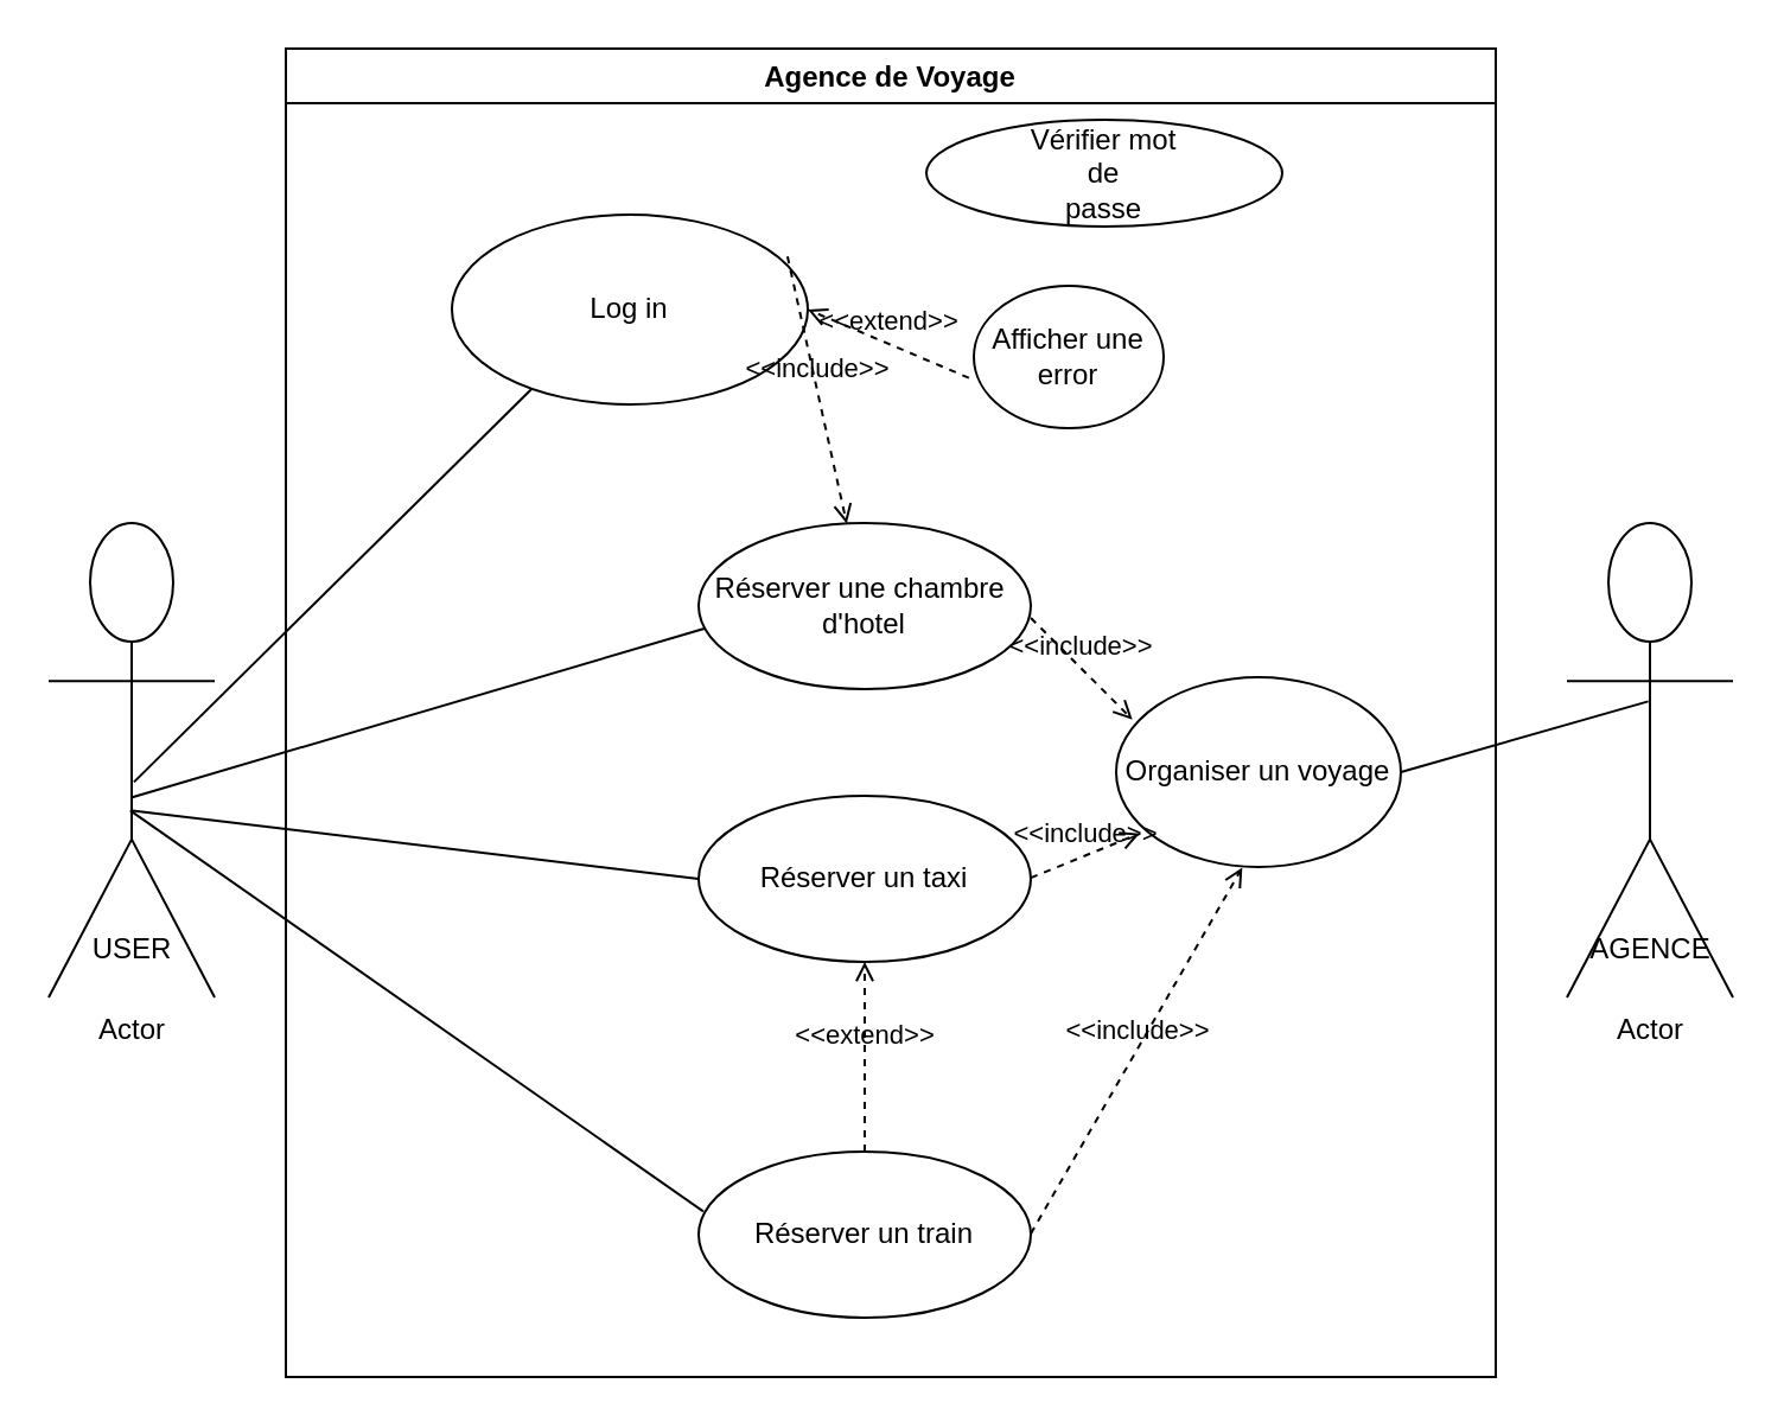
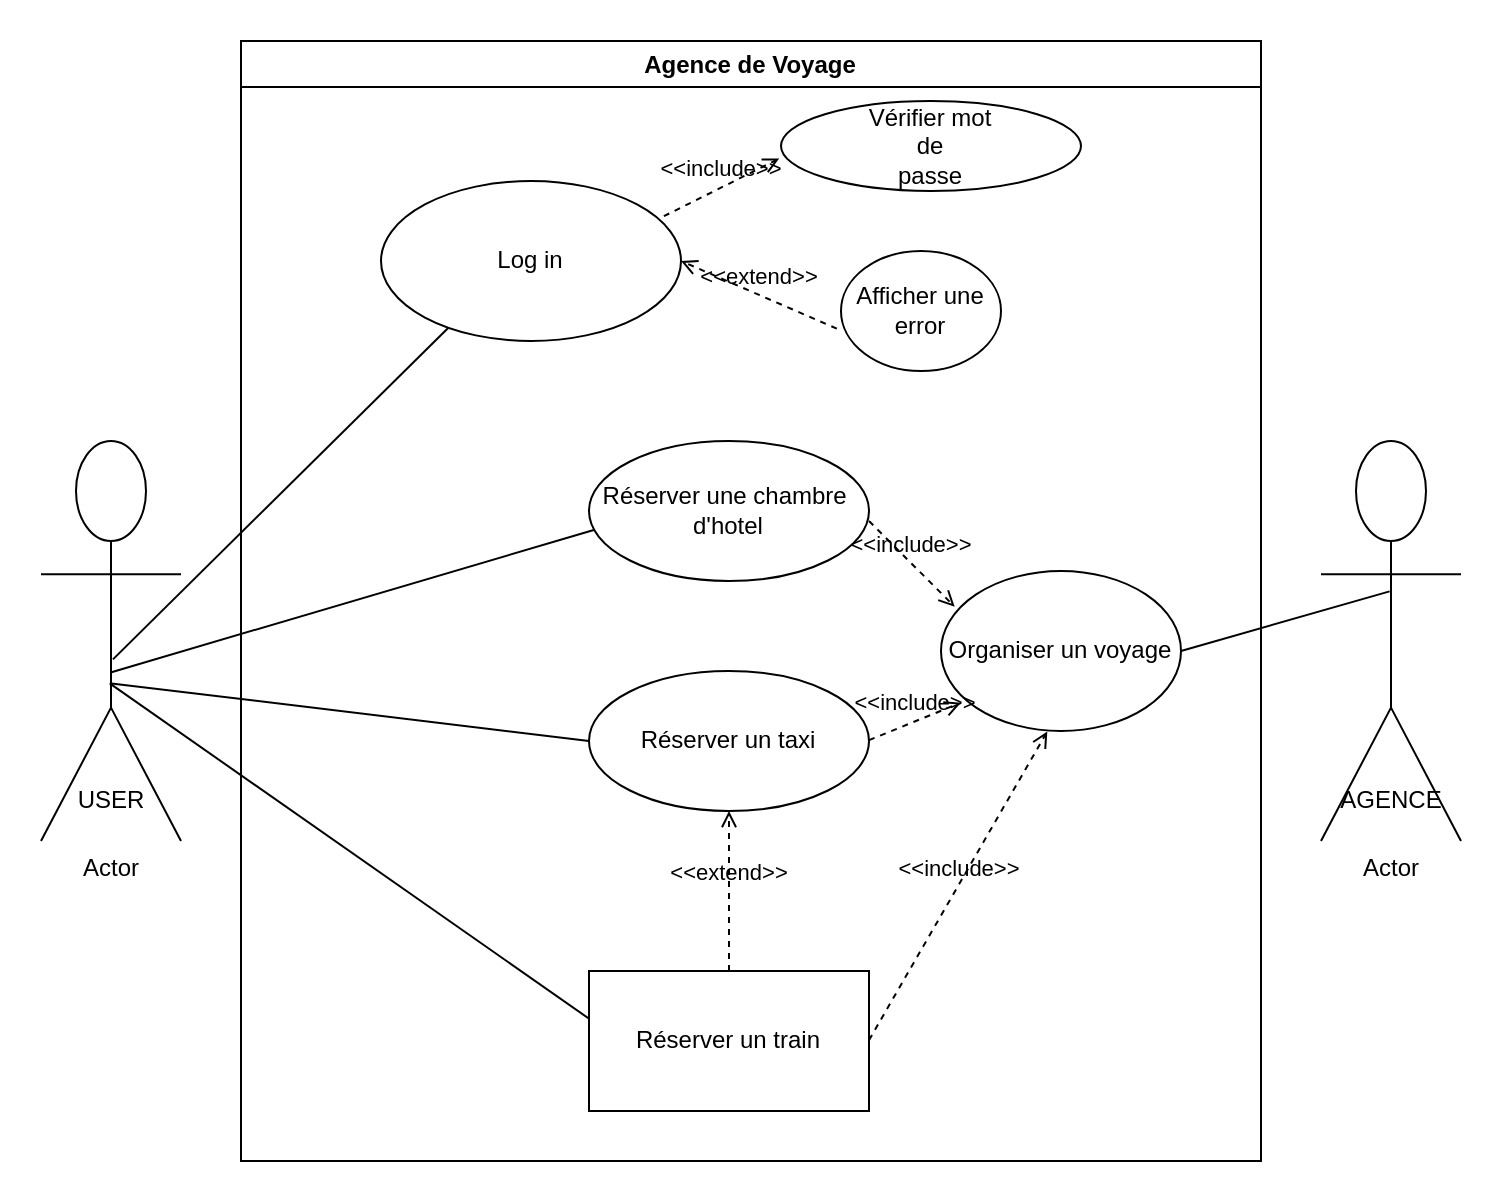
  <mxCell id="0" />
  <mxCell id="1" parent="0" />
  <mxCell id="2" value="Actor" style="shape=umlActor;verticalLabelPosition=bottom;verticalAlign=top;html=1;" vertex="1" parent="1"><mxGeometry x="20" y="220" width="70" height="200" as="geometry" /></mxCell>
  <mxCell id="3" value="USER" style="text;html=1;align=center;verticalAlign=middle;resizable=0;points=[];autosize=1;" vertex="1" parent="1"><mxGeometry x="30" y="390" width="50" height="20" as="geometry" /></mxCell>
  <mxCell id="4" value="Actor" style="shape=umlActor;verticalLabelPosition=bottom;verticalAlign=top;html=1;" vertex="1" parent="1"><mxGeometry x="660" y="220" width="70" height="200" as="geometry" /></mxCell>
  <mxCell id="5" value="AGENCE" style="text;html=1;align=center;verticalAlign=middle;resizable=0;points=[];autosize=1;" vertex="1" parent="1"><mxGeometry x="660" y="390" width="70" height="20" as="geometry" /></mxCell>
  <mxCell id="6" value="" style="endArrow=none;html=1;exitX=0.503;exitY=0.578;exitDx=0;exitDy=0;exitPerimeter=0;entryX=0.02;entryY=0.634;entryDx=0;entryDy=0;entryPerimeter=0;" edge="1" parent="1" source="2" target="10"><mxGeometry width="50" height="50" relative="1" as="geometry"><mxPoint x="90" y="340" as="sourcePoint" /><mxPoint x="140" y="290" as="targetPoint" /></mxGeometry></mxCell>
  <mxCell id="7" value="" style="endArrow=none;html=1;entryX=0;entryY=0.5;entryDx=0;entryDy=0;exitX=0.503;exitY=0.606;exitDx=0;exitDy=0;exitPerimeter=0;" edge="1" parent="1" source="2" target="12"><mxGeometry width="50" height="50" relative="1" as="geometry"><mxPoint x="50" y="337" as="sourcePoint" /><mxPoint x="290" y="330" as="targetPoint" /></mxGeometry></mxCell>
  <mxCell id="8" value="" style="endArrow=none;html=1;entryX=0.014;entryY=0.36;entryDx=0;entryDy=0;entryPerimeter=0;exitX=0.491;exitY=0.606;exitDx=0;exitDy=0;exitPerimeter=0;" edge="1" parent="1" source="2" target="11"><mxGeometry width="50" height="50" relative="1" as="geometry"><mxPoint x="58" y="345" as="sourcePoint" /><mxPoint x="290" y="460" as="targetPoint" /></mxGeometry></mxCell>
  <mxCell id="9" value="Agence de Voyage" style="swimlane;" vertex="1" parent="1"><mxGeometry x="120" y="20" width="510" height="560" as="geometry" /></mxCell>
  <mxCell id="10" value="Réserver une chambre&amp;nbsp;&lt;br&gt;d'hotel" style="ellipse;whiteSpace=wrap;html=1;" vertex="1" parent="9"><mxGeometry x="174" y="200" width="140" height="70" as="geometry" /></mxCell>
- <mxCell id="11" value="Réserver un train" style="ellipse;whiteSpace=wrap;html=1;" vertex="1" parent="9"><mxGeometry x="174" y="465" width="140" height="70" as="geometry" /></mxCell>
+ <mxCell id="11" value="Réserver un train" style="whiteSpace=wrap;html=1;rounded=0;" vertex="1" parent="9"><mxGeometry x="174" y="465" width="140" height="70" as="geometry" /></mxCell>
  <mxCell id="12" value="Réserver un taxi" style="ellipse;whiteSpace=wrap;html=1;" vertex="1" parent="9"><mxGeometry x="174" y="315" width="140" height="70" as="geometry" /></mxCell>
  <mxCell id="13" value="Organiser un voyage" style="ellipse;whiteSpace=wrap;html=1;" vertex="1" parent="9"><mxGeometry x="350" y="265" width="120" height="80" as="geometry" /></mxCell>
  <mxCell id="14" value="&amp;lt;&amp;lt;include&amp;gt;&amp;gt;" style="html=1;verticalAlign=bottom;labelBackgroundColor=none;endArrow=open;endFill=0;dashed=1;entryX=0.057;entryY=0.223;entryDx=0;entryDy=0;entryPerimeter=0;exitX=1;exitY=0.5;exitDx=0;exitDy=0;" edge="1" parent="9" target="13"><mxGeometry width="160" relative="1" as="geometry"><mxPoint x="314" y="240" as="sourcePoint" /><mxPoint x="385.04" y="311.52" as="targetPoint" /></mxGeometry></mxCell>
  <mxCell id="15" value="&amp;lt;&amp;lt;include&amp;gt;&amp;gt;" style="html=1;verticalAlign=bottom;labelBackgroundColor=none;endArrow=open;endFill=0;dashed=1;entryX=0.083;entryY=0.823;entryDx=0;entryDy=0;entryPerimeter=0;" edge="1" parent="9" target="13"><mxGeometry width="160" relative="1" as="geometry"><mxPoint x="314" y="349.58" as="sourcePoint" /><mxPoint x="350" y="350" as="targetPoint" /></mxGeometry></mxCell>
  <mxCell id="16" value="&amp;lt;&amp;lt;include&amp;gt;&amp;gt;" style="html=1;verticalAlign=bottom;labelBackgroundColor=none;endArrow=open;endFill=0;dashed=1;entryX=0.443;entryY=1.003;entryDx=0;entryDy=0;entryPerimeter=0;" edge="1" parent="9" target="13"><mxGeometry width="160" relative="1" as="geometry"><mxPoint x="314" y="499.58" as="sourcePoint" /><mxPoint x="403.64" y="389.52" as="targetPoint" /></mxGeometry></mxCell>
  <mxCell id="17" value="&amp;lt;&amp;lt;extend&amp;gt;&amp;gt;" style="html=1;verticalAlign=bottom;labelBackgroundColor=none;endArrow=open;endFill=0;dashed=1;exitX=0.5;exitY=0;exitDx=0;exitDy=0;entryX=0.5;entryY=1;entryDx=0;entryDy=0;" edge="1" parent="9" source="11" target="12"><mxGeometry width="160" relative="1" as="geometry"><mxPoint x="175" y="425" as="sourcePoint" /><mxPoint x="335" y="425" as="targetPoint" /></mxGeometry></mxCell>
  <mxCell id="18" value="Log in" style="ellipse;whiteSpace=wrap;html=1;" vertex="1" parent="9"><mxGeometry x="70" y="70" width="150" height="80" as="geometry" /></mxCell>
  <mxCell id="19" value="Vérifier mot&lt;br&gt;de&lt;br&gt;passe" style="ellipse;whiteSpace=wrap;html=1;" vertex="1" parent="9"><mxGeometry x="270" y="30" width="150" height="45" as="geometry" /></mxCell>
- <mxCell id="20" value="Afficher une error" style="ellipse;whiteSpace=wrap;html=1;" vertex="1" parent="9"><mxGeometry x="290" y="100" width="80" height="60" as="geometry" /></mxCell>
- <mxCell id="21" value="&amp;lt;&amp;lt;include&amp;gt;&amp;gt;" style="html=1;verticalAlign=bottom;labelBackgroundColor=none;endArrow=open;endFill=0;dashed=1;exitX=0.943;exitY=0.22;exitDx=0;exitDy=0;exitPerimeter=0;" edge="1" parent="9" source="18" target="10"><mxGeometry width="160" relative="1" as="geometry"><mxPoint x="190" y="74.24" as="sourcePoint" /><mxPoint x="261.04" y="145.76" as="targetPoint" /></mxGeometry></mxCell>
+ <mxCell id="20" value="Afficher une error" style="ellipse;whiteSpace=wrap;html=1;" vertex="1" parent="9"><mxGeometry x="300" y="105" width="80" height="60" as="geometry" /></mxCell>
+ <mxCell id="21" value="&amp;lt;&amp;lt;include&amp;gt;&amp;gt;" style="html=1;verticalAlign=bottom;labelBackgroundColor=none;endArrow=open;endFill=0;dashed=1;entryX=-0.006;entryY=0.64;entryDx=0;entryDy=0;exitX=0.943;exitY=0.22;exitDx=0;exitDy=0;exitPerimeter=0;entryPerimeter=0;" edge="1" parent="9" source="18" target="19"><mxGeometry width="160" relative="1" as="geometry"><mxPoint x="190" y="74.24" as="sourcePoint" /><mxPoint x="261.04" y="145.76" as="targetPoint" /></mxGeometry></mxCell>
  <mxCell id="22" value="&amp;lt;&amp;lt;extend&amp;gt;&amp;gt;" style="html=1;verticalAlign=bottom;labelBackgroundColor=none;endArrow=open;endFill=0;dashed=1;exitX=-0.026;exitY=0.647;exitDx=0;exitDy=0;entryX=1;entryY=0.5;entryDx=0;entryDy=0;exitPerimeter=0;" edge="1" parent="9" source="20" target="18"><mxGeometry width="160" relative="1" as="geometry"><mxPoint x="243" y="160" as="sourcePoint" /><mxPoint x="243" y="80" as="targetPoint" /></mxGeometry></mxCell>
  <mxCell id="23" value="" style="endArrow=none;html=1;exitX=1;exitY=0.5;exitDx=0;exitDy=0;entryX=0.49;entryY=0.376;entryDx=0;entryDy=0;entryPerimeter=0;" edge="1" parent="1" source="13" target="4"><mxGeometry width="50" height="50" relative="1" as="geometry"><mxPoint x="470" y="431.22" as="sourcePoint" /><mxPoint x="711.59" y="280" as="targetPoint" /></mxGeometry></mxCell>
  <mxCell id="24" value="" style="endArrow=none;html=1;exitX=0.514;exitY=0.546;exitDx=0;exitDy=0;exitPerimeter=0;entryX=0.223;entryY=0.92;entryDx=0;entryDy=0;entryPerimeter=0;" edge="1" parent="1" source="2" target="18"><mxGeometry width="50" height="50" relative="1" as="geometry"><mxPoint x="65.21" y="345.6" as="sourcePoint" /><mxPoint x="306.8" y="234.38" as="targetPoint" /></mxGeometry></mxCell>
